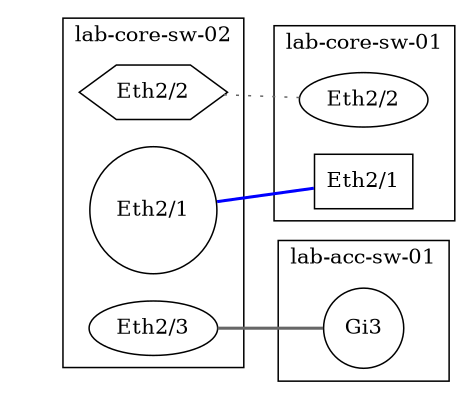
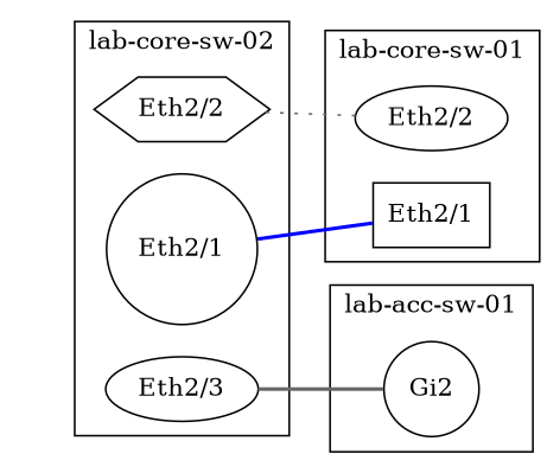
  graph {
    rankdir=LR
    node [shape=circle]
    edge [style=invis]
    n1 [label="Eth2/1"]
    n2 [label="Eth2/2" shape=hexagon]
    n3 [label="Eth2/3" shape=ellipse]
    n4 [label="Eth2/1" shape=box]
    n5 [label="Eth2/2" shape=ellipse]
-   n6 [label=Gi3]
+   n6 [label=Gi2]
    subgraph cluster_1 {
      label="lab-core-sw-02"
      subgraph sub_2 {
        label="lab-core-sw-02"
        rank=same
        n1
        n2
        n3
      }
    }
    subgraph cluster_3 {
      label="lab-core-sw-01"
      n4
      n5
    }
    subgraph cluster_4 {
      label="lab-acc-sw-01"
      n6
    }
    n1 -- n2
    n1 -- n4 [color=blue style=bold]
    n2 -- n3
    n2 -- n5 [color=gray40 style=dotted]
    n3 -- n6 [color=gray40 style=bold]
  }
